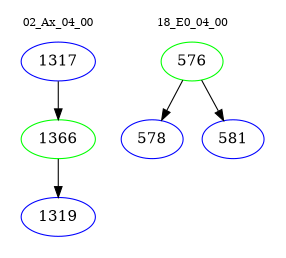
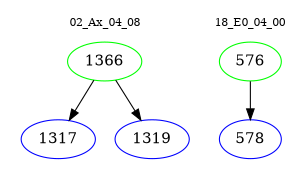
  digraph {
    node [color=blue]
    edge [color=black]
    n1 [color=green label=1366]
    n2 [label=1317]
    n3 [label=1319]
    n4 [color=green label=576]
    n5 [label=578]
-   n6 [label=581]
    subgraph cluster_1 {
      color=white
      fontsize=10
-     label="02_Ax_04_00"
+     label="02_Ax_04_08"
      n1
      n2
      n3
    }
    subgraph cluster_2 {
      color=white
      fontsize=10
      label="18_E0_04_00"
      n4
      n5
-     n6
    }
-   n2 -> n1
+   n1 -> n2
    n1 -> n3
    n4 -> n5
-   n4 -> n6
  }
